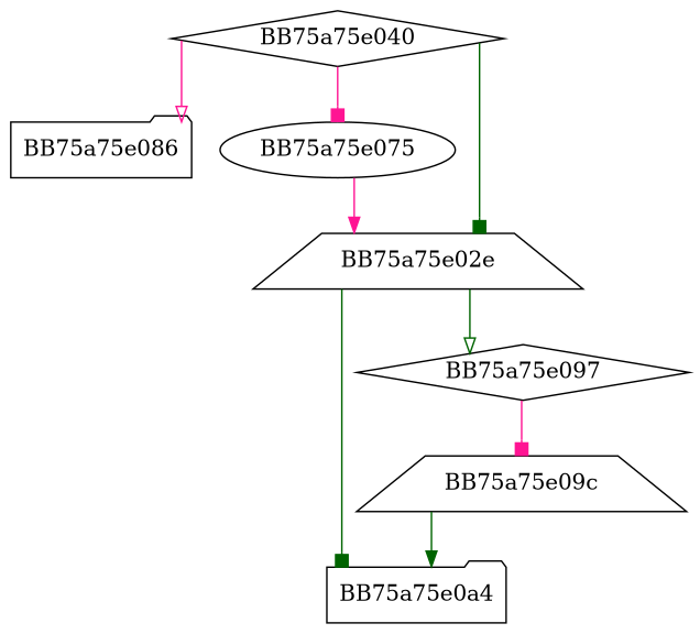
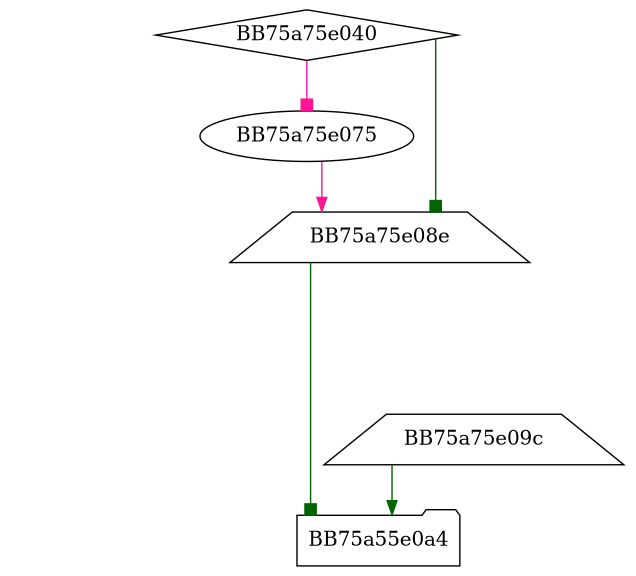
  digraph {
    splines=ortho
    node [shape=folder]
    edge [arrowhead=box color=deeppink]
-   BB75a75e086
    BB75a75e040 [shape=diamond]
    BB75a75e075 [shape=ellipse]
-   BB75a75e08e [shape=trapezium label=BB75a75e02e]
-   BB75a75e0a4
-   BB75a75e097 [shape=diamond]
+   BB75a75e08e [shape=trapezium]
+   BB75a75e0a4 [label=BB75a55e0a4]
    BB75a75e09c [shape=trapezium]
-   BB75a75e040 -> BB75a75e086 [arrowhead=onormal]
    BB75a75e040 -> BB75a75e075
    BB75a75e040 -> BB75a75e08e [color=darkgreen]
    BB75a75e075 -> BB75a75e08e [arrowhead=normal]
    BB75a75e08e -> BB75a75e0a4 [color=darkgreen]
-   BB75a75e08e -> BB75a75e097 [arrowhead=onormal color=darkgreen]
-   BB75a75e097 -> BB75a75e09c
    BB75a75e09c -> BB75a75e0a4 [arrowhead=normal color=darkgreen]
  }
